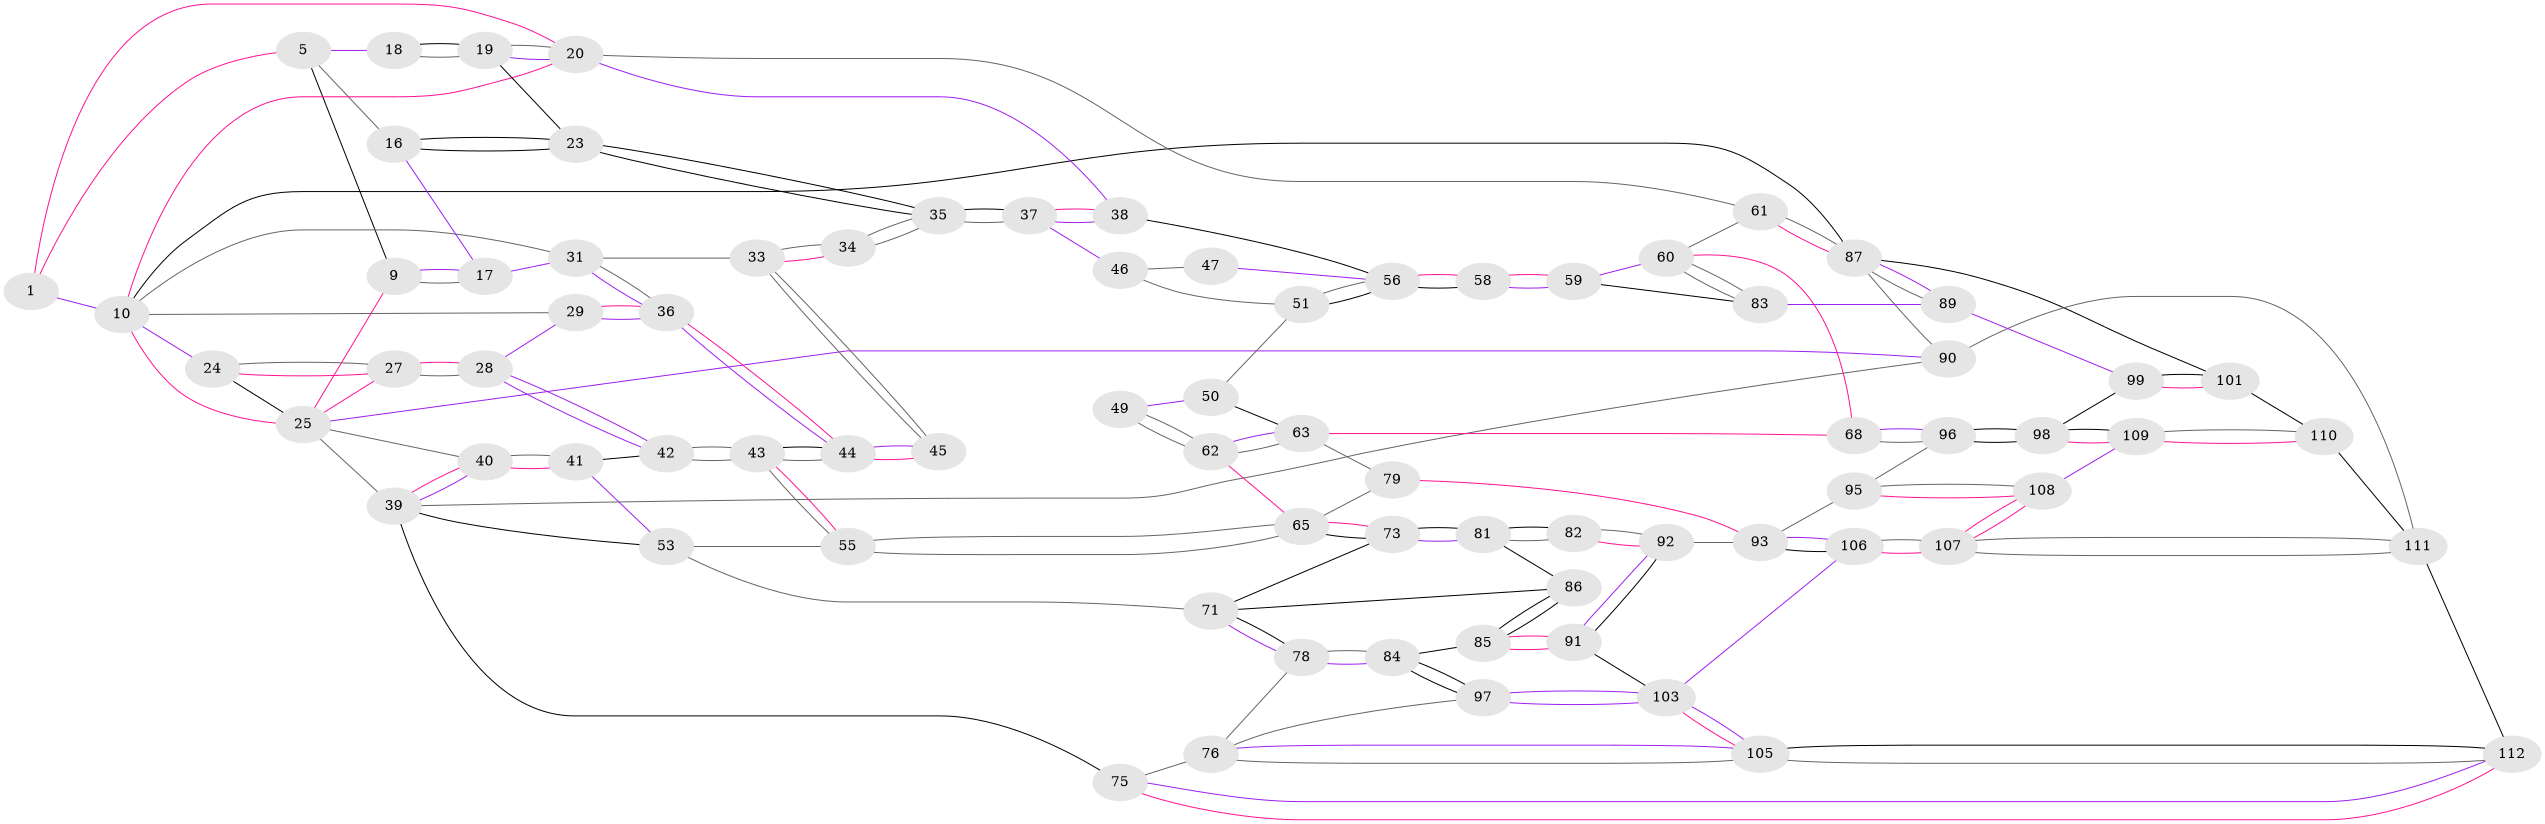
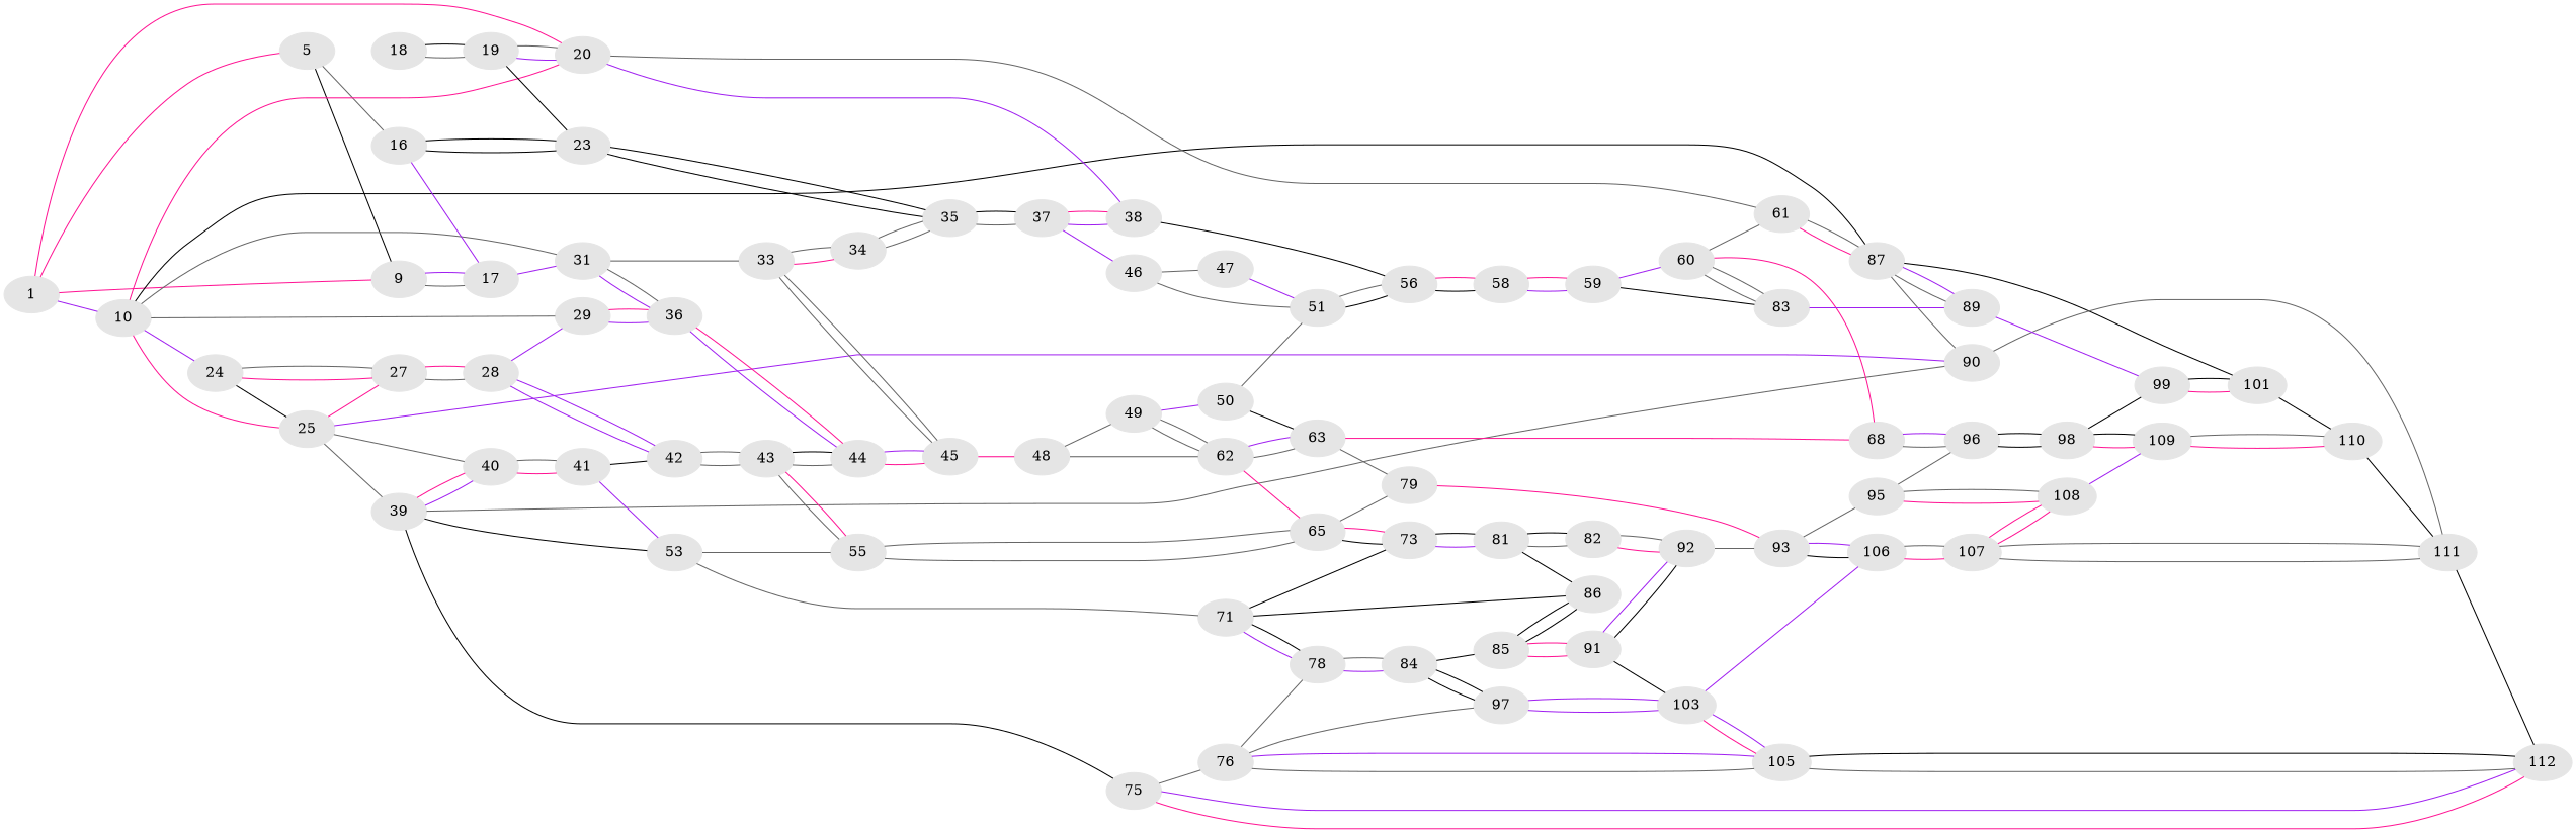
  graph {
    rankdir=LR
    node [color=gray90 style=filled]
    edge [color=gray40]
    1 [super="+7+2"]
    5 [super="+15+6"]
    9
    10 [super="+11+12"]
    20 [super="+21"]
    16
    18
    17
    24
    25 [super="+30+26"]
    29
    31 [super="+32"]
    87 [super="+88"]
    38
    61
    23
    19
    27
    39 [super="+70"]
    40
    90
    36
    33
    89
    101 [super="+102"]
    35
    56
    37
    28
    53 [super="+54"]
    75
    41
    111 [super="+113"]
    42
    43
    44
    34
    45
+   48
    46
    47
    51 [super="+52"]
    58
    55
    71 [super="+72"]
    76 [super="+77"]
    112
    65 [super="+66"]
    49
    62 [super="+64"]
    50 [super="+57"]
    63 [super="+67"]
    59 [super="+69"]
    68
    79 [super="+80"]
    73
    78
    86
    60
    83
    96
    93 [super="+94"]
    81
    98
    84
    82
    97
    105
    103 [super="+104"]
    85
    92
    95
    106
    99 [super="+100"]
    91
    110
    108
    107
    109
    1 -- 5 [color=deeppink]
-   25 -- 9 [color=deeppink]
+   1 -- 9 [color=deeppink]
    1 -- 10 [color=purple weight=3]
    1 -- 20 [color=deeppink]
    5 -- 9 [color=black]
    5 -- 16
-   5 -- 18 [color=purple]
    9 -- 17
    9 -- 17 [color=purple]
    10 -- 20 [color=deeppink]
    10 -- 24 [color=purple]
    10 -- 25 [color=deeppink]
    10 -- 29
    10 -- 31
    10 -- 87 [color=black]
    20 -- 38 [color=purple]
    20 -- 61
    16 -- 17 [color=purple]
    16 -- 23 [color=black]
    16 -- 23 [color=black]
    18 -- 19
    18 -- 19 [color=black]
    17 -- 31 [color=purple]
    24 -- 25 [color=black]
    24 -- 27 [color=deeppink]
    24 -- 27
    25 -- 27 [color=deeppink]
    25 -- 39
    25 -- 40
    25 -- 90 [color=purple]
    29 -- 36 [color=purple]
    29 -- 36 [color=deeppink]
    31 -- 36 [color=purple]
    31 -- 36
    31 -- 33
    87 -- 90
    87 -- 89
    87 -- 89 [color=purple]
    87 -- 101 [color=black]
    38 -- 56 [color=black]
    61 -- 87 [color=deeppink]
    61 -- 87
    23 -- 35 [color=black]
    23 -- 35 [color=black]
    19 -- 20 [color=purple]
    19 -- 20
    19 -- 23 [color=black]
    27 -- 28
    27 -- 28 [color=deeppink]
    39 -- 40 [color=purple]
    39 -- 40 [color=deeppink]
    39 -- 90
    39 -- 53 [color=black]
    39 -- 75 [color=black]
    40 -- 41 [color=deeppink]
    40 -- 41
    90 -- 111
    36 -- 44 [color=purple]
    36 -- 44 [color=deeppink]
    33 -- 34 [color=deeppink]
    33 -- 34
    33 -- 45
    33 -- 45
    89 -- 99 [color=purple]
    101 -- 110 [color=black]
    35 -- 37
    35 -- 37 [color=black]
    56 -- 58 [color=black]
    56 -- 58 [color=deeppink]
    37 -- 38 [color=purple]
    37 -- 38 [color=deeppink]
    37 -- 46 [color=purple]
    28 -- 29 [color=purple]
    28 -- 42 [color=purple]
    28 -- 42 [color=purple]
    53 -- 55
    53 -- 71
    75 -- 76
    75 -- 112 [color=deeppink]
    75 -- 112 [color=purple]
    41 -- 53 [color=purple]
    41 -- 42 [color=black]
    111 -- 112 [color=black]
    42 -- 43
    42 -- 43
    43 -- 44
    43 -- 44 [color=black]
    43 -- 55
    43 -- 55 [color=deeppink]
    44 -- 45 [color=deeppink]
    44 -- 45 [color=purple]
    34 -- 35
    34 -- 35
+   45 -- 48 [color=deeppink]
+   48 -- 49
+   48 -- 62
    46 -- 47
    46 -- 51
-   47 -- 56 [color=purple]
+   47 -- 51 [color=purple]
    51 -- 56 [color=black]
    51 -- 56
    58 -- 59 [color=purple]
    58 -- 59 [color=deeppink]
    55 -- 65
    55 -- 65
    71 -- 73 [color=black]
    71 -- 78 [color=purple]
    71 -- 78 [color=black]
    71 -- 86 [color=black]
    76 -- 78
    76 -- 97
    76 -- 105
    76 -- 105 [color=purple]
    65 -- 79
    65 -- 73 [color=black]
    65 -- 73 [color=deeppink]
    49 -- 62
    49 -- 62
    49 -- 50 [color=purple]
    62 -- 65 [color=deeppink]
    62 -- 63
    62 -- 63 [color=purple]
    50 -- 51
    50 -- 63 [color=black]
    63 -- 68 [color=deeppink]
    63 -- 79
    59 -- 60 [color=purple]
    59 -- 83 [color=black]
    68 -- 96
    68 -- 96 [color=purple]
    79 -- 93 [color=deeppink]
    73 -- 81 [color=purple]
    73 -- 81 [color=black]
    78 -- 84 [color=purple]
    78 -- 84
    60 -- 61
    60 -- 68 [color=deeppink]
    60 -- 83
    60 -- 83
    83 -- 89 [color=purple]
    96 -- 98 [color=black]
    96 -- 98 [color=black]
    93 -- 95
    93 -- 106 [color=black]
    93 -- 106 [color=purple]
    81 -- 86 [color=black]
    81 -- 82
    81 -- 82 [color=black]
    98 -- 99 [color=black]
    98 -- 109 [color=deeppink]
    98 -- 109 [color=black]
    84 -- 97 [color=black]
    84 -- 97 [color=black]
    84 -- 85 [color=black]
    82 -- 92 [color=deeppink]
    82 -- 92
    97 -- 103 [color=purple]
    97 -- 103 [color=purple]
    105 -- 112
    105 -- 112 [color=black]
    103 -- 105 [color=deeppink]
    103 -- 105 [color=purple]
    103 -- 106 [color=purple]
    85 -- 86 [color=black]
    85 -- 86 [color=black]
    85 -- 91 [color=deeppink]
    85 -- 91 [color=deeppink]
    92 -- 93
    95 -- 96
    95 -- 108 [color=deeppink]
    95 -- 108
    106 -- 107 [color=deeppink]
    106 -- 107
    99 -- 101 [color=deeppink weight=2]
    99 -- 101 [color=black]
    91 -- 103 [color=black]
    91 -- 92 [color=black]
    91 -- 92 [color=purple]
    110 -- 111 [color=black]
    108 -- 109 [color=purple]
    107 -- 111
    107 -- 111
    107 -- 108 [color=deeppink]
    107 -- 108 [color=deeppink]
    109 -- 110 [color=deeppink]
    109 -- 110
  }
